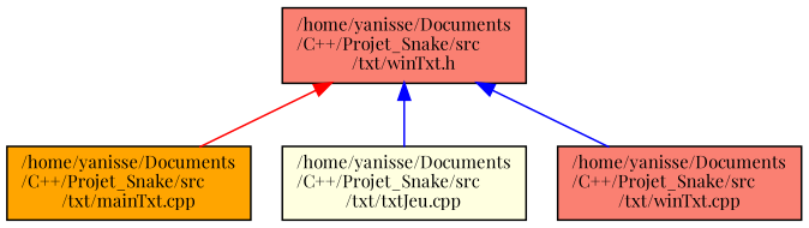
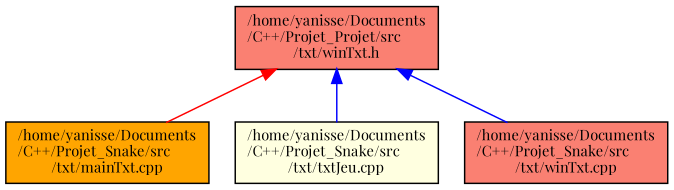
  digraph {
    fontname="Playfair Display"
    node [color=black fillcolor=salmon fontname="Playfair Display" fontsize=10 shape=record style=filled]
    edge [color=blue dir=back fontname="Playfair Display" fontsize=10 labelfontname=Helvetica labelfontsize=10 style=solid]
-   n1 [fontcolor=black height=0.2 label="/home/yanisse/Documents\l/C++/Projet_Snake/src\l/txt/winTxt.h" width=0.4]
+   n1 [fontcolor=black height=0.2 label="/home/yanisse/Documents\l/C++/Projet_Projet/src\l/txt/winTxt.h" width=0.4]
    n2 [fillcolor=orange height=0.2 label="/home/yanisse/Documents\l/C++/Projet_Snake/src\l/txt/mainTxt.cpp" width=0.4]
    n3 [fillcolor=lightyellow height=0.2 label="/home/yanisse/Documents\l/C++/Projet_Snake/src\l/txt/txtJeu.cpp" width=0.4]
    n4 [height=0.2 label="/home/yanisse/Documents\l/C++/Projet_Snake/src\l/txt/winTxt.cpp" width=0.4]
    n1 -> n2 [color=red]
    n1 -> n3
    n1 -> n4
  }
